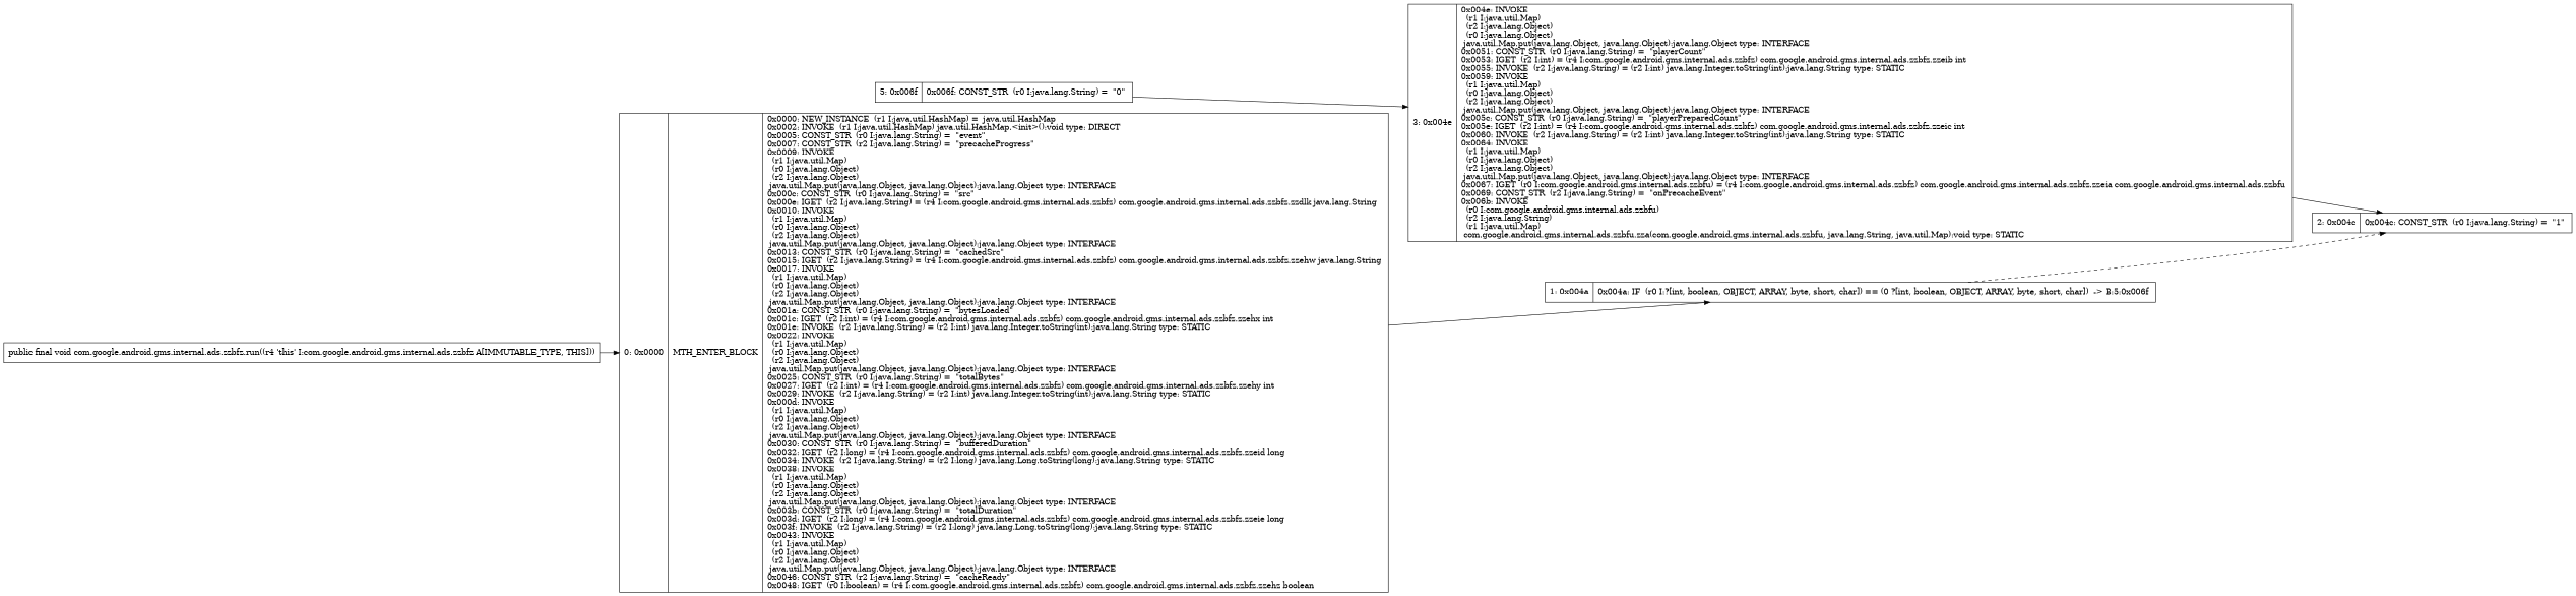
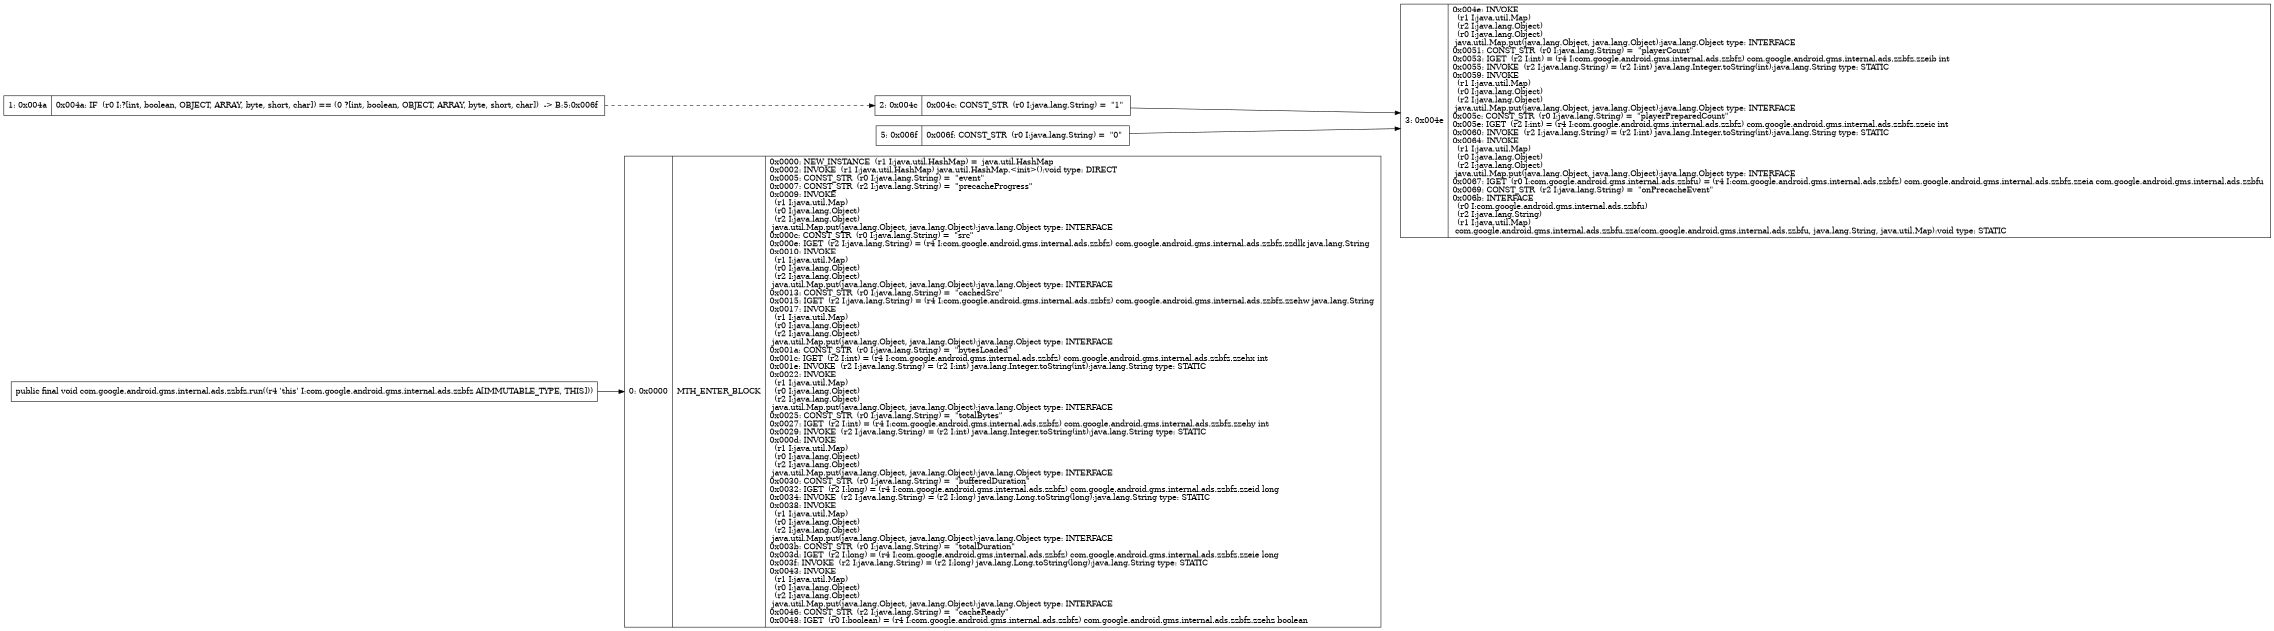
  digraph {
    fontname="DejaVu Serif"
    rankdir=LR
    node [fontname="DejaVu Serif" shape=record]
    edge [fontname="DejaVu Serif"]
    n1 [label="{0\:\ 0x0000|MTH_ENTER_BLOCK\l|0x0000: NEW_INSTANCE  (r1 I:java.util.HashMap) =  java.util.HashMap \l0x0002: INVOKE  (r1 I:java.util.HashMap) java.util.HashMap.\<init\>():void type: DIRECT \l0x0005: CONST_STR  (r0 I:java.lang.String) =  \"event\" \l0x0007: CONST_STR  (r2 I:java.lang.String) =  \"precacheProgress\" \l0x0009: INVOKE  \l  (r1 I:java.util.Map)\l  (r0 I:java.lang.Object)\l  (r2 I:java.lang.Object)\l java.util.Map.put(java.lang.Object, java.lang.Object):java.lang.Object type: INTERFACE \l0x000c: CONST_STR  (r0 I:java.lang.String) =  \"src\" \l0x000e: IGET  (r2 I:java.lang.String) = (r4 I:com.google.android.gms.internal.ads.zzbfz) com.google.android.gms.internal.ads.zzbfz.zzdlk java.lang.String \l0x0010: INVOKE  \l  (r1 I:java.util.Map)\l  (r0 I:java.lang.Object)\l  (r2 I:java.lang.Object)\l java.util.Map.put(java.lang.Object, java.lang.Object):java.lang.Object type: INTERFACE \l0x0013: CONST_STR  (r0 I:java.lang.String) =  \"cachedSrc\" \l0x0015: IGET  (r2 I:java.lang.String) = (r4 I:com.google.android.gms.internal.ads.zzbfz) com.google.android.gms.internal.ads.zzbfz.zzehw java.lang.String \l0x0017: INVOKE  \l  (r1 I:java.util.Map)\l  (r0 I:java.lang.Object)\l  (r2 I:java.lang.Object)\l java.util.Map.put(java.lang.Object, java.lang.Object):java.lang.Object type: INTERFACE \l0x001a: CONST_STR  (r0 I:java.lang.String) =  \"bytesLoaded\" \l0x001c: IGET  (r2 I:int) = (r4 I:com.google.android.gms.internal.ads.zzbfz) com.google.android.gms.internal.ads.zzbfz.zzehx int \l0x001e: INVOKE  (r2 I:java.lang.String) = (r2 I:int) java.lang.Integer.toString(int):java.lang.String type: STATIC \l0x0022: INVOKE  \l  (r1 I:java.util.Map)\l  (r0 I:java.lang.Object)\l  (r2 I:java.lang.Object)\l java.util.Map.put(java.lang.Object, java.lang.Object):java.lang.Object type: INTERFACE \l0x0025: CONST_STR  (r0 I:java.lang.String) =  \"totalBytes\" \l0x0027: IGET  (r2 I:int) = (r4 I:com.google.android.gms.internal.ads.zzbfz) com.google.android.gms.internal.ads.zzbfz.zzehy int \l0x0029: INVOKE  (r2 I:java.lang.String) = (r2 I:int) java.lang.Integer.toString(int):java.lang.String type: STATIC \l0x000d: INVOKE  \l  (r1 I:java.util.Map)\l  (r0 I:java.lang.Object)\l  (r2 I:java.lang.Object)\l java.util.Map.put(java.lang.Object, java.lang.Object):java.lang.Object type: INTERFACE \l0x0030: CONST_STR  (r0 I:java.lang.String) =  \"bufferedDuration\" \l0x0032: IGET  (r2 I:long) = (r4 I:com.google.android.gms.internal.ads.zzbfz) com.google.android.gms.internal.ads.zzbfz.zzeid long \l0x0034: INVOKE  (r2 I:java.lang.String) = (r2 I:long) java.lang.Long.toString(long):java.lang.String type: STATIC \l0x0038: INVOKE  \l  (r1 I:java.util.Map)\l  (r0 I:java.lang.Object)\l  (r2 I:java.lang.Object)\l java.util.Map.put(java.lang.Object, java.lang.Object):java.lang.Object type: INTERFACE \l0x003b: CONST_STR  (r0 I:java.lang.String) =  \"totalDuration\" \l0x003d: IGET  (r2 I:long) = (r4 I:com.google.android.gms.internal.ads.zzbfz) com.google.android.gms.internal.ads.zzbfz.zzeie long \l0x003f: INVOKE  (r2 I:java.lang.String) = (r2 I:long) java.lang.Long.toString(long):java.lang.String type: STATIC \l0x0043: INVOKE  \l  (r1 I:java.util.Map)\l  (r0 I:java.lang.Object)\l  (r2 I:java.lang.Object)\l java.util.Map.put(java.lang.Object, java.lang.Object):java.lang.Object type: INTERFACE \l0x0046: CONST_STR  (r2 I:java.lang.String) =  \"cacheReady\" \l0x0048: IGET  (r0 I:boolean) = (r4 I:com.google.android.gms.internal.ads.zzbfz) com.google.android.gms.internal.ads.zzbfz.zzehz boolean \l}"]
    n2 [label="{1\:\ 0x004a|0x004a: IF  (r0 I:?[int, boolean, OBJECT, ARRAY, byte, short, char]) == (0 ?[int, boolean, OBJECT, ARRAY, byte, short, char])  \-\> B:5:0x006f \l}"]
    n3 [label="{2\:\ 0x004c|0x004c: CONST_STR  (r0 I:java.lang.String) =  \"1\" \l}"]
-   n4 [label="{3\:\ 0x004e|0x004e: INVOKE  \l  (r1 I:java.util.Map)\l  (r2 I:java.lang.Object)\l  (r0 I:java.lang.Object)\l java.util.Map.put(java.lang.Object, java.lang.Object):java.lang.Object type: INTERFACE \l0x0051: CONST_STR  (r0 I:java.lang.String) =  \"playerCount\" \l0x0053: IGET  (r2 I:int) = (r4 I:com.google.android.gms.internal.ads.zzbfz) com.google.android.gms.internal.ads.zzbfz.zzeib int \l0x0055: INVOKE  (r2 I:java.lang.String) = (r2 I:int) java.lang.Integer.toString(int):java.lang.String type: STATIC \l0x0059: INVOKE  \l  (r1 I:java.util.Map)\l  (r0 I:java.lang.Object)\l  (r2 I:java.lang.Object)\l java.util.Map.put(java.lang.Object, java.lang.Object):java.lang.Object type: INTERFACE \l0x005c: CONST_STR  (r0 I:java.lang.String) =  \"playerPreparedCount\" \l0x005e: IGET  (r2 I:int) = (r4 I:com.google.android.gms.internal.ads.zzbfz) com.google.android.gms.internal.ads.zzbfz.zzeic int \l0x0060: INVOKE  (r2 I:java.lang.String) = (r2 I:int) java.lang.Integer.toString(int):java.lang.String type: STATIC \l0x0064: INVOKE  \l  (r1 I:java.util.Map)\l  (r0 I:java.lang.Object)\l  (r2 I:java.lang.Object)\l java.util.Map.put(java.lang.Object, java.lang.Object):java.lang.Object type: INTERFACE \l0x0067: IGET  (r0 I:com.google.android.gms.internal.ads.zzbfu) = (r4 I:com.google.android.gms.internal.ads.zzbfz) com.google.android.gms.internal.ads.zzbfz.zzeia com.google.android.gms.internal.ads.zzbfu \l0x0069: CONST_STR  (r2 I:java.lang.String) =  \"onPrecacheEvent\" \l0x006b: INVOKE  \l  (r0 I:com.google.android.gms.internal.ads.zzbfu)\l  (r2 I:java.lang.String)\l  (r1 I:java.util.Map)\l com.google.android.gms.internal.ads.zzbfu.zza(com.google.android.gms.internal.ads.zzbfu, java.lang.String, java.util.Map):void type: STATIC \l}"]
+   n4 [label="{3\:\ 0x004e|0x004e: INVOKE  \l  (r1 I:java.util.Map)\l  (r2 I:java.lang.Object)\l  (r0 I:java.lang.Object)\l java.util.Map.put(java.lang.Object, java.lang.Object):java.lang.Object type: INTERFACE \l0x0051: CONST_STR  (r0 I:java.lang.String) =  \"playerCount\" \l0x0053: IGET  (r2 I:int) = (r4 I:com.google.android.gms.internal.ads.zzbfz) com.google.android.gms.internal.ads.zzbfz.zzeib int \l0x0055: INVOKE  (r2 I:java.lang.String) = (r2 I:int) java.lang.Integer.toString(int):java.lang.String type: STATIC \l0x0059: INVOKE  \l  (r1 I:java.util.Map)\l  (r0 I:java.lang.Object)\l  (r2 I:java.lang.Object)\l java.util.Map.put(java.lang.Object, java.lang.Object):java.lang.Object type: INTERFACE \l0x005c: CONST_STR  (r0 I:java.lang.String) =  \"playerPreparedCount\" \l0x005e: IGET  (r2 I:int) = (r4 I:com.google.android.gms.internal.ads.zzbfz) com.google.android.gms.internal.ads.zzbfz.zzeic int \l0x0060: INVOKE  (r2 I:java.lang.String) = (r2 I:int) java.lang.Integer.toString(int):java.lang.String type: STATIC \l0x0064: INVOKE  \l  (r1 I:java.util.Map)\l  (r0 I:java.lang.Object)\l  (r2 I:java.lang.Object)\l java.util.Map.put(java.lang.Object, java.lang.Object):java.lang.Object type: INTERFACE \l0x0067: IGET  (r0 I:com.google.android.gms.internal.ads.zzbfu) = (r4 I:com.google.android.gms.internal.ads.zzbfz) com.google.android.gms.internal.ads.zzbfz.zzeia com.google.android.gms.internal.ads.zzbfu \l0x0069: CONST_STR  (r2 I:java.lang.String) =  \"onPrecacheEvent\" \l0x006b: INTERFACE  \l  (r0 I:com.google.android.gms.internal.ads.zzbfu)\l  (r2 I:java.lang.String)\l  (r1 I:java.util.Map)\l com.google.android.gms.internal.ads.zzbfu.zza(com.google.android.gms.internal.ads.zzbfu, java.lang.String, java.util.Map):void type: STATIC \l}"]
    n5 [label="{5\:\ 0x006f|0x006f: CONST_STR  (r0 I:java.lang.String) =  \"0\" \l}"]
    n6 [label="{public final void com.google.android.gms.internal.ads.zzbfz.run((r4 'this' I:com.google.android.gms.internal.ads.zzbfz A[IMMUTABLE_TYPE, THIS])) }"]
-   n1 -> n2
    n2 -> n3 [style=dashed]
-   n4 -> n3
+   n3 -> n4
    n5 -> n4
    n6 -> n1
  }
